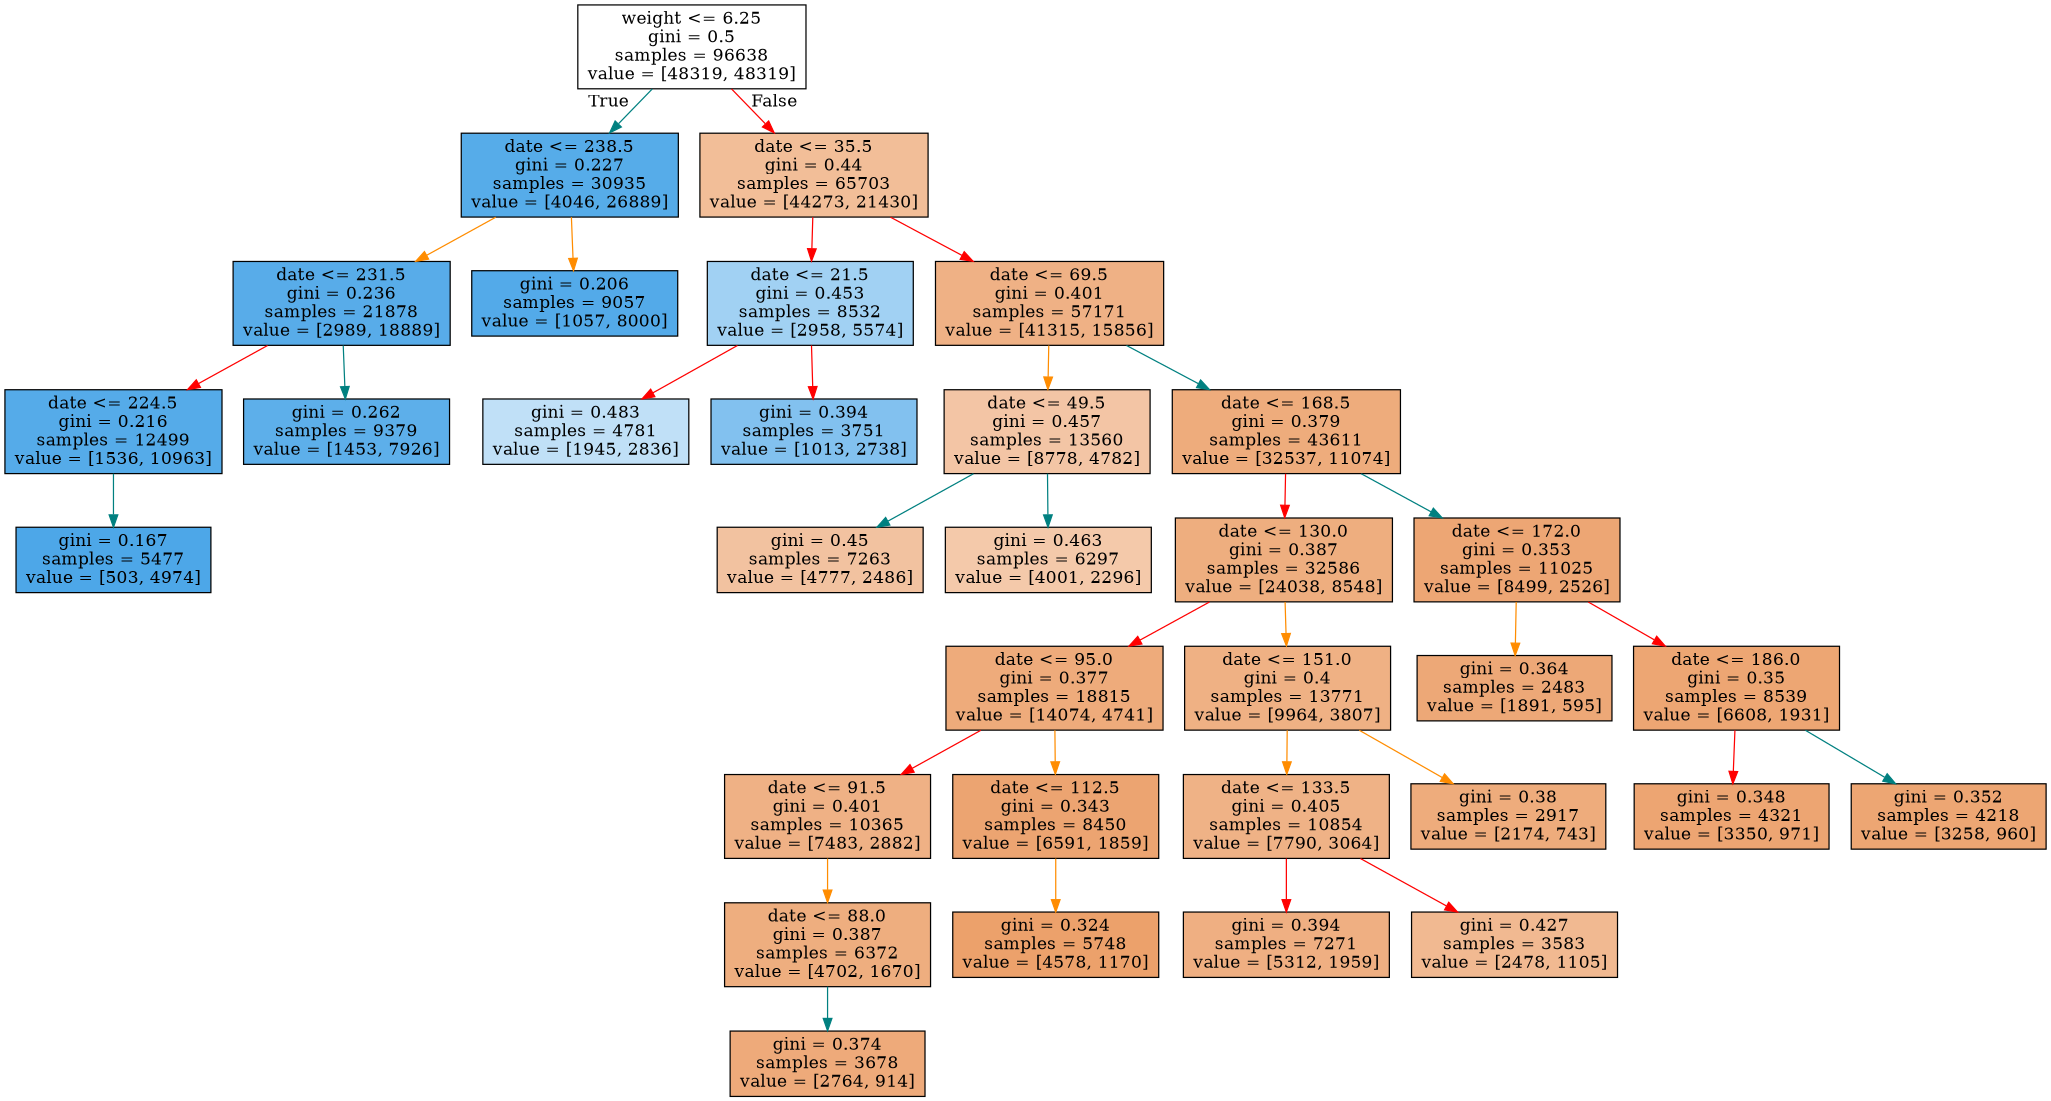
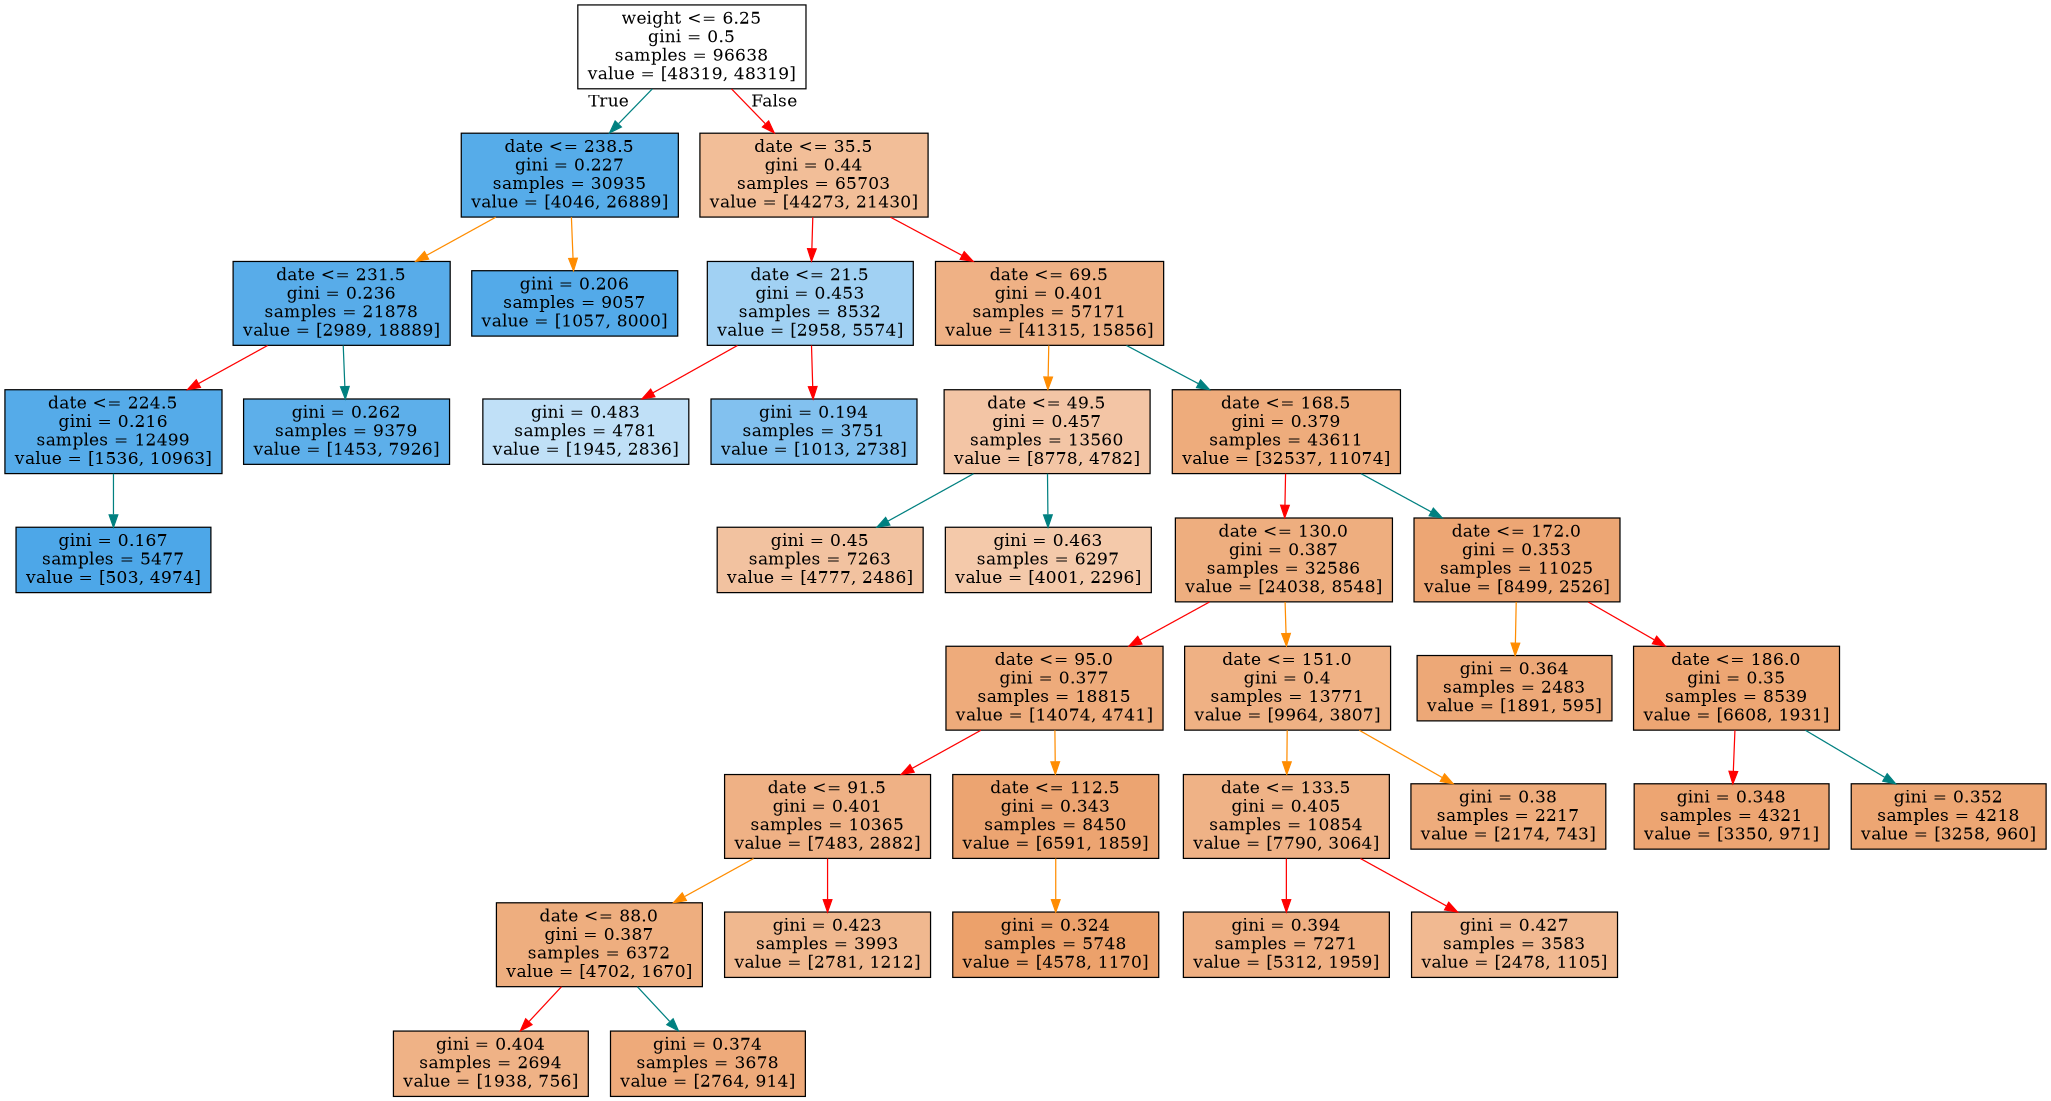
  digraph {
    node [color=black fillcolor="#e581399d" shape=box style=filled]
    edge [color=red]
    n1 [fillcolor="#e5813900" label="weight <= 6.25\ngini = 0.5\nsamples = 96638\nvalue = [48319, 48319]"]
    n2 [fillcolor="#399de5d9" label="date <= 238.5\ngini = 0.227\nsamples = 30935\nvalue = [4046, 26889]"]
    n3 [fillcolor="#e5813984" label="date <= 35.5\ngini = 0.44\nsamples = 65703\nvalue = [44273, 21430]"]
    n4 [fillcolor="#399de5d7" label="date <= 231.5\ngini = 0.236\nsamples = 21878\nvalue = [2989, 18889]"]
    n5 [fillcolor="#399de5dd" label="gini = 0.206\nsamples = 9057\nvalue = [1057, 8000]"]
    n6 [fillcolor="#399de578" label="date <= 21.5\ngini = 0.453\nsamples = 8532\nvalue = [2958, 5574]"]
    n7 [label="date <= 69.5\ngini = 0.401\nsamples = 57171\nvalue = [41315, 15856]"]
    n8 [fillcolor="#399de5db" label="date <= 224.5\ngini = 0.216\nsamples = 12499\nvalue = [1536, 10963]"]
    n9 [fillcolor="#399de5d0" label="gini = 0.262\nsamples = 9379\nvalue = [1453, 7926]"]
    n10 [fillcolor="#399de5e5" label="gini = 0.167\nsamples = 5477\nvalue = [503, 4974]"]
    n11 [fillcolor="#399de550" label="gini = 0.483\nsamples = 4781\nvalue = [1945, 2836]"]
-   n12 [fillcolor="#399de5a1" label="gini = 0.394\nsamples = 3751\nvalue = [1013, 2738]"]
+   n12 [fillcolor="#399de5a1" label="gini = 0.194\nsamples = 3751\nvalue = [1013, 2738]"]
    n13 [fillcolor="#e5813974" label="date <= 49.5\ngini = 0.457\nsamples = 13560\nvalue = [8778, 4782]"]
    n14 [fillcolor="#e58139a8" label="date <= 168.5\ngini = 0.379\nsamples = 43611\nvalue = [32537, 11074]"]
    n15 [fillcolor="#e581397a" label="gini = 0.45\nsamples = 7263\nvalue = [4777, 2486]"]
    n16 [fillcolor="#e581396d" label="gini = 0.463\nsamples = 6297\nvalue = [4001, 2296]"]
    n17 [fillcolor="#e58139a4" label="date <= 130.0\ngini = 0.387\nsamples = 32586\nvalue = [24038, 8548]"]
    n18 [fillcolor="#e58139b3" label="date <= 172.0\ngini = 0.353\nsamples = 11025\nvalue = [8499, 2526]"]
    n19 [fillcolor="#e58139a9" label="date <= 95.0\ngini = 0.377\nsamples = 18815\nvalue = [14074, 4741]"]
    n20 [fillcolor="#e581399e" label="date <= 151.0\ngini = 0.4\nsamples = 13771\nvalue = [9964, 3807]"]
    n21 [fillcolor="#e58139af" label="gini = 0.364\nsamples = 2483\nvalue = [1891, 595]"]
    n22 [fillcolor="#e58139b4" label="date <= 186.0\ngini = 0.35\nsamples = 8539\nvalue = [6608, 1931]"]
    n23 [label="date <= 91.5\ngini = 0.401\nsamples = 10365\nvalue = [7483, 2882]"]
    n24 [fillcolor="#e58139b7" label="date <= 112.5\ngini = 0.343\nsamples = 8450\nvalue = [6591, 1859]"]
    n25 [fillcolor="#e581399b" label="date <= 133.5\ngini = 0.405\nsamples = 10854\nvalue = [7790, 3064]"]
-   n26 [fillcolor="#e58139a8" label="gini = 0.38\nsamples = 2917\nvalue = [2174, 743]"]
+   n26 [fillcolor="#e58139a8" label="gini = 0.38\nsamples = 2217\nvalue = [2174, 743]"]
    n27 [fillcolor="#e58139a4" label="date <= 88.0\ngini = 0.387\nsamples = 6372\nvalue = [4702, 1670]"]
+   n28 [fillcolor="#e5813990" label="gini = 0.423\nsamples = 3993\nvalue = [2781, 1212]"]
    n29 [fillcolor="#e58139be" label="gini = 0.324\nsamples = 5748\nvalue = [4578, 1170]"]
+   n30 [fillcolor="#e581399c" label="gini = 0.404\nsamples = 2694\nvalue = [1938, 756]"]
    n31 [fillcolor="#e58139ab" label="gini = 0.374\nsamples = 3678\nvalue = [2764, 914]"]
    n32 [fillcolor="#e58139a1" label="gini = 0.394\nsamples = 7271\nvalue = [5312, 1959]"]
    n33 [fillcolor="#e581398d" label="gini = 0.427\nsamples = 3583\nvalue = [2478, 1105]"]
    n34 [fillcolor="#e58139b5" label="gini = 0.348\nsamples = 4321\nvalue = [3350, 971]"]
    n35 [fillcolor="#e58139b4" label="gini = 0.352\nsamples = 4218\nvalue = [3258, 960]"]
    n1 -> n2 [color=teal headlabel=True labelangle=45 labeldistance=2.5]
    n1 -> n3 [headlabel=False labelangle=-45 labeldistance=2.5]
    n2 -> n4 [color=darkorange]
    n2 -> n5 [color=darkorange]
    n3 -> n6
    n3 -> n7
    n4 -> n8
    n4 -> n9 [color=teal]
    n6 -> n11
    n6 -> n12
    n7 -> n13 [color=darkorange]
    n7 -> n14 [color=teal]
    n8 -> n10 [color=teal]
    n13 -> n15 [color=teal]
    n13 -> n16 [color=teal]
    n14 -> n17
    n14 -> n18 [color=teal]
    n17 -> n19
    n17 -> n20 [color=darkorange]
    n18 -> n21 [color=darkorange]
    n18 -> n22
    n19 -> n23
    n19 -> n24 [color=darkorange]
    n20 -> n25 [color=darkorange]
    n20 -> n26 [color=darkorange]
    n22 -> n34
    n22 -> n35 [color=teal]
    n23 -> n27 [color=darkorange]
+   n23 -> n28
    n24 -> n29 [color=darkorange]
    n25 -> n32
    n25 -> n33
+   n27 -> n30
    n27 -> n31 [color=teal]
  }
